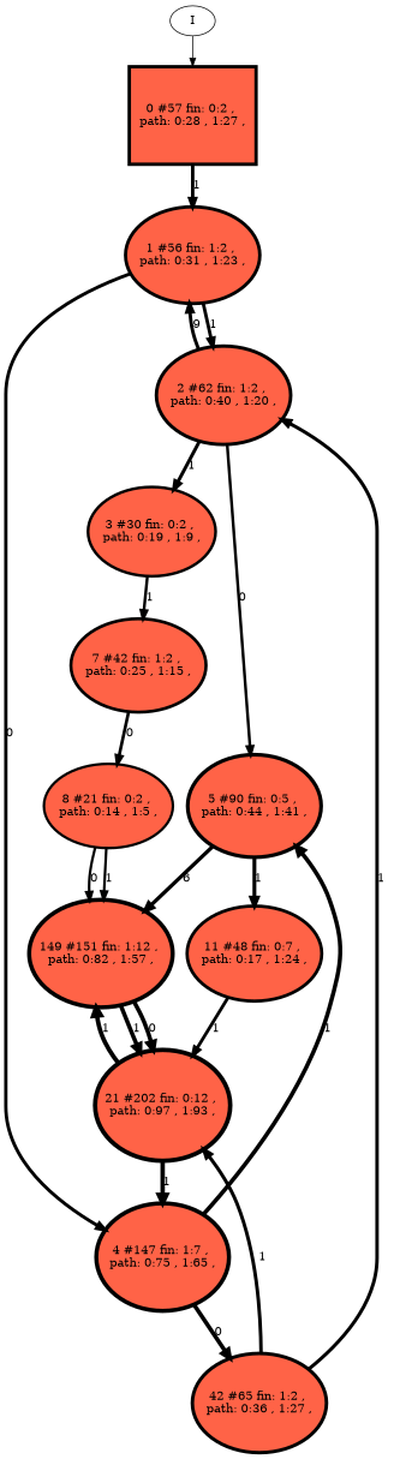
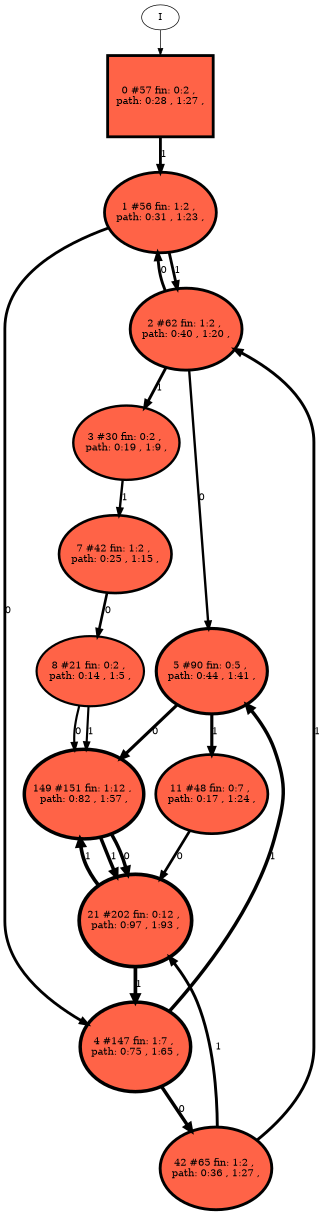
  digraph {
    node [fillcolor=tomato style=filled]
    edge [penwidth=4.04305]
    n1 [height=1.62145 label="0 #57 fin: 0:2 , \n path: 0:28 , 1:27 , " penwidth=4.06044 shape=box width=1.62145]
    n2 [height=1.61801 label="1 #56 fin: 1:2 , \n path: 0:31 , 1:23 , " penwidth=4.04305 width=1.61801]
    n3 [height=1.63766 label="2 #62 fin: 1:2 , \n path: 0:40 , 1:20 , " penwidth=4.14313 width=1.63766]
    n4 [height=1.79129 label="4 #147 fin: 1:7 , \n path: 0:75 , 1:65 , " penwidth=4.99721 width=1.79129]
    n5 [height=1.5605 label="7 #42 fin: 1:2 , \n path: 0:25 , 1:15 , " penwidth=3.7612 width=1.5605]
    n6 [height=1.4088 label="8 #21 fin: 0:2 , \n path: 0:14 , 1:5 , " penwidth=3.09104 width=1.4088]
    I [fillcolor="" style=""]
    n8 [height=1.4893 label="3 #30 fin: 0:2 , \n path: 0:19 , 1:9 , " penwidth=3.43399 width=1.4893]
    n9 [height=1.70672 label="5 #90 fin: 0:5 , \n path: 0:44 , 1:41 , " penwidth=4.51086 width=1.70672]
    n10 [height=1.64667 label="42 #65 fin: 1:2 , \n path: 0:36 , 1:27 , " penwidth=4.18965 width=1.64667]
    n11 [height=1.84264 label="21 #202 fin: 0:12 , \n path: 0:97 , 1:93 , " penwidth=5.31321 width=1.84264]
    n12 [height=1.79573 label="149 #151 fin: 1:12 , \n path: 0:82 , 1:57 , " penwidth=5.02388 width=1.79573]
    n13 [height=1.58756 label="11 #48 fin: 0:7 , \n path: 0:17 , 1:24 , " penwidth=3.89182 width=1.58756]
    n1 -> n2 [label="1 " penwidth=4.06044]
    n2 -> n3 [label="1 "]
    n2 -> n4 [label="0 "]
-   n3 -> n2 [label="9 " penwidth=4.14313]
+   n3 -> n2 [label="0 " penwidth=4.14313]
    n3 -> n8 [label="1 " penwidth=4.14313]
    n3 -> n9 [label="0 " penwidth=3.43399]
    n4 -> n9 [label="1 " penwidth=4.99721]
    n4 -> n10 [label="0 " penwidth=4.99721]
    n5 -> n6 [label="0 " penwidth=3.7612]
    n6 -> n12 [label="1 " penwidth=3.09104]
    n6 -> n12 [label="0 " penwidth=3.09104]
    I -> n1 [penwidth=""]
    n8 -> n5 [label="1 " penwidth=3.43399]
-   n9 -> n12 [label="6 " penwidth=4.51086]
+   n9 -> n12 [label="0 " penwidth=4.51086]
    n9 -> n13 [label="1 " penwidth=4.51086]
    n10 -> n3 [label="1 " penwidth=4.18965]
    n10 -> n11 [label="1 " penwidth=4.18965]
    n11 -> n4 [label="1 " penwidth=5.31321]
    n11 -> n12 [label="1 " penwidth=5.31321]
    n12 -> n11 [label="1 " penwidth=5.02388]
    n12 -> n11 [label="0 " penwidth=5.02388]
-   n13 -> n11 [label="1 " penwidth=3.89182]
+   n13 -> n11 [label="0 " penwidth=3.89182]
  }
